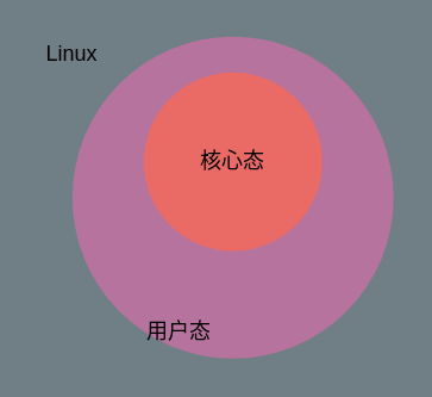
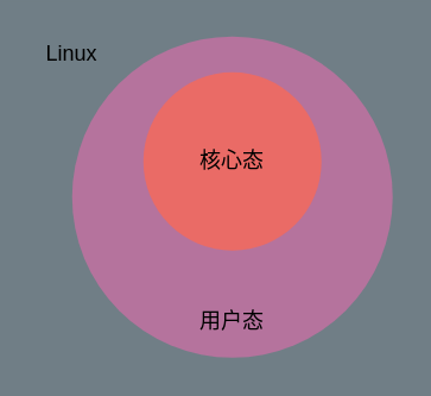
  <mxCell id="0" />
  <mxCell id="1" parent="0" />
  <mxCell id="2" value="" style="ellipse;whiteSpace=wrap;html=1;aspect=fixed;strokeColor=none;fillColor=#B5739D;" vertex="1" parent="1"><mxGeometry x="40" y="20" width="180" height="180" as="geometry" /></mxCell>
  <mxCell id="3" value="核心态" style="ellipse;whiteSpace=wrap;html=1;aspect=fixed;strokeColor=none;fillColor=#EA6B66;" vertex="1" parent="1"><mxGeometry x="80" y="40" width="100" height="100" as="geometry" /></mxCell>
- <mxCell id="4" value="用户态" style="text;html=1;strokeColor=none;fillColor=none;align=center;verticalAlign=middle;whiteSpace=wrap;rounded=0;" vertex="1" parent="1"><mxGeometry x="80" y="175" width="40" height="20" as="geometry" /></mxCell>
+ <mxCell id="4" value="用户态" style="text;html=1;strokeColor=none;fillColor=none;align=center;verticalAlign=middle;whiteSpace=wrap;rounded=0;" vertex="1" parent="1"><mxGeometry x="110" y="170" width="40" height="20" as="geometry" /></mxCell>
  <mxCell id="5" value="Linux" style="text;html=1;strokeColor=none;fillColor=none;align=center;verticalAlign=middle;whiteSpace=wrap;rounded=0;" vertex="1" parent="1"><mxGeometry x="20" y="20" width="40" height="20" as="geometry" /></mxCell>
